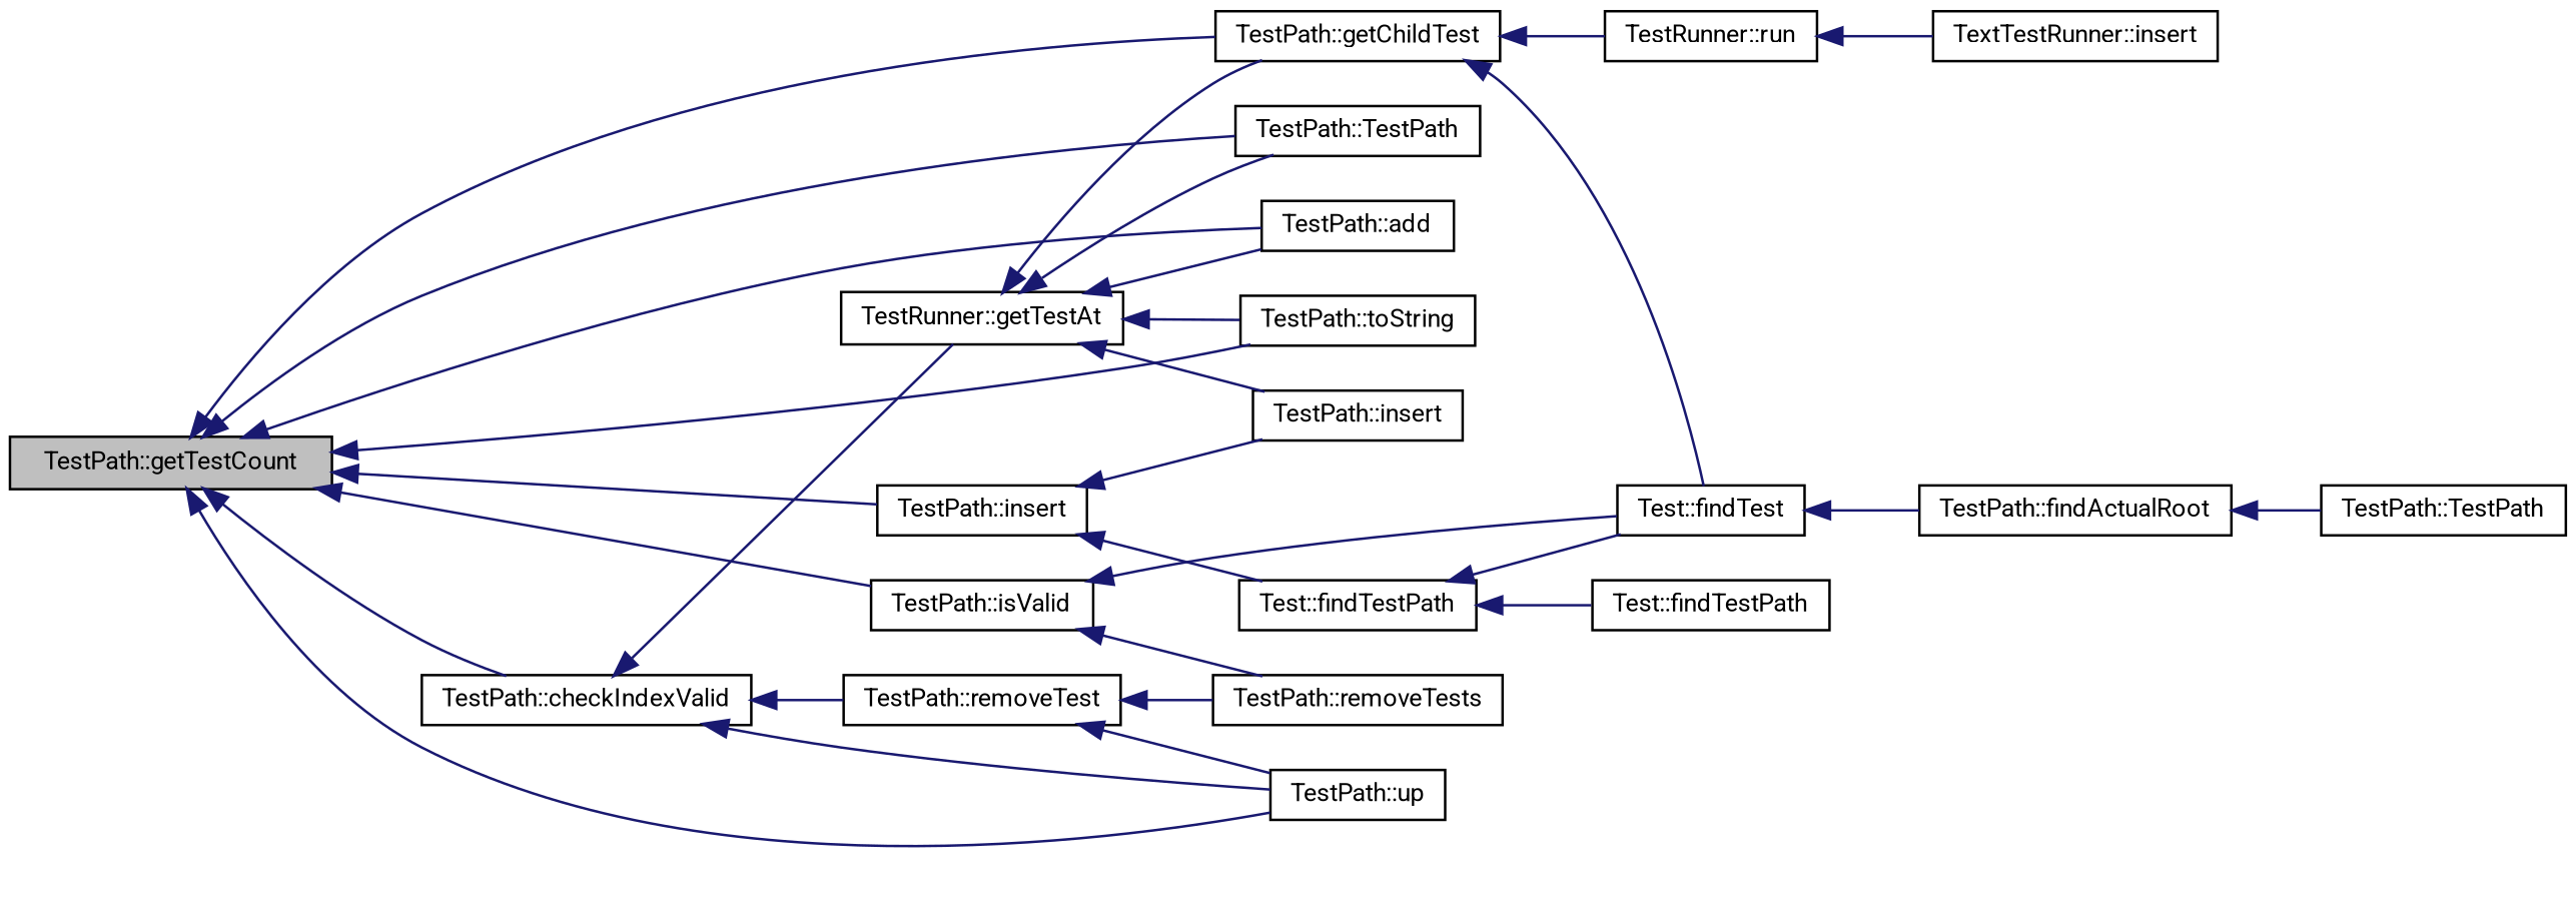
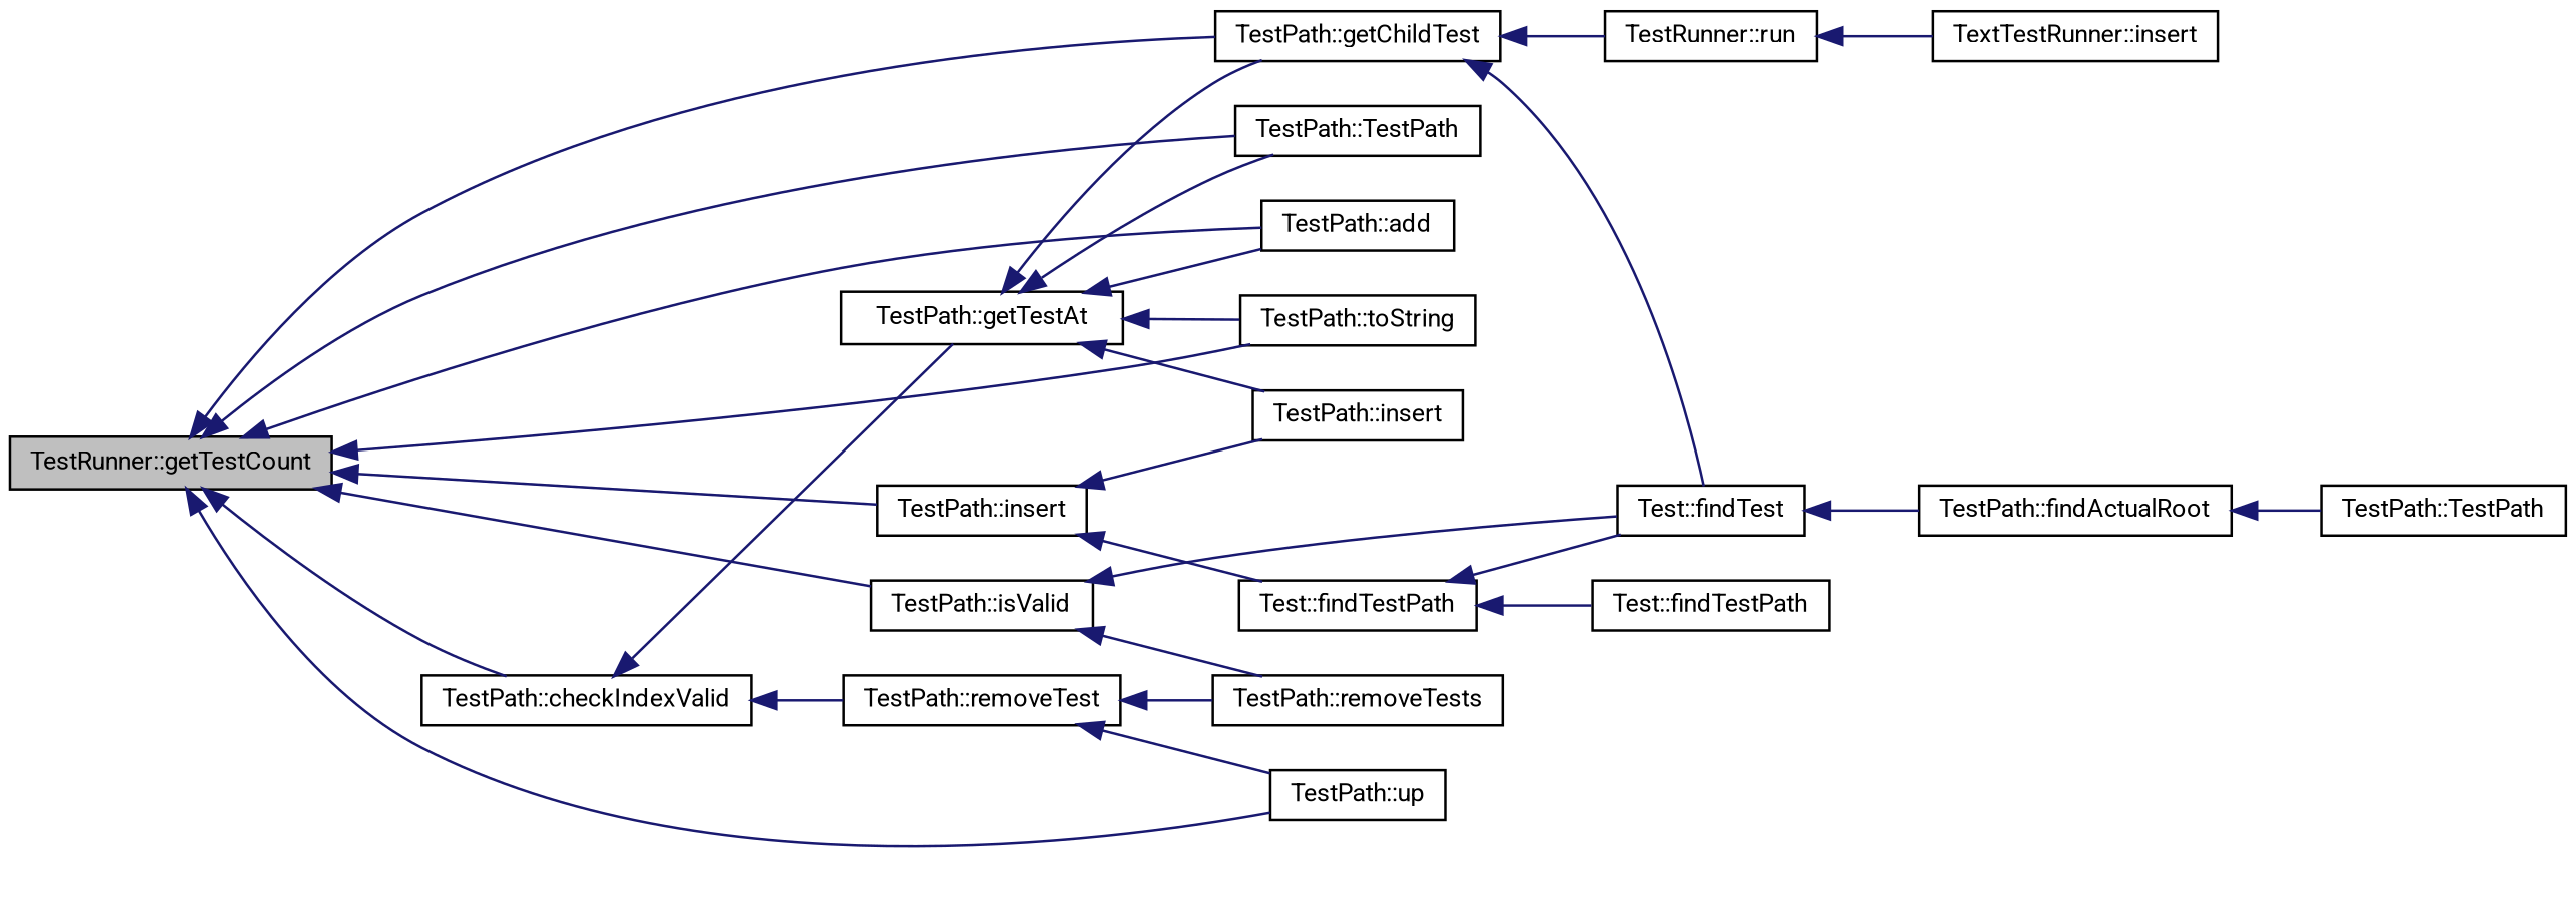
  digraph {
    fontname=Roboto
    rankdir=LR
    node [color=black fillcolor=white fontname=Roboto fontsize=10 shape=record style=filled]
    edge [color=midnightblue dir=back fontname=Roboto fontsize=10 labelfontname=Helvetica labelfontsize=10 style=solid]
-   n1 [fillcolor=grey75 fontcolor=black height=0.2 label="TestPath::getTestCount" width=0.4]
+   n1 [fillcolor=grey75 fontcolor=black height=0.2 label="TestRunner::getTestCount" width=0.4]
    n2 [height=0.2 label="TestPath::TestPath" width=0.4]
    n3 [height=0.2 label="TestPath::isValid" width=0.4]
    n4 [height=0.2 label="TestPath::add" width=0.4]
    n5 [height=0.2 label="TestPath::insert" width=0.4]
    n6 [height=0.2 label="TestPath::up" width=0.4]
    n7 [height=0.2 label="TestPath::getChildTest" width=0.4]
    n8 [height=0.2 label="TestPath::checkIndexValid" width=0.4]
    n9 [height=0.2 label="TestPath::toString" width=0.4]
    n10 [height=0.2 label="Test::findTest" width=0.4]
    n11 [height=0.2 label="TestPath::removeTests" width=0.4]
    n12 [height=0.2 label="Test::findTestPath" width=0.4]
    n13 [height=0.2 label="TestPath::insert" width=0.4]
    n14 [height=0.2 label="TestRunner::run" width=0.4]
    n15 [height=0.2 label="TestPath::removeTest" width=0.4]
-   n16 [height=0.2 label="TestRunner::getTestAt" width=0.4]
+   n16 [height=0.2 label="TestPath::getTestAt" width=0.4]
    n17 [height=0.2 label="TestPath::findActualRoot" width=0.4]
    n18 [height=0.2 label="TestPath::TestPath" width=0.4]
    n19 [height=0.2 label="Test::findTestPath" width=0.4]
    n20 [height=0.2 label="TextTestRunner::insert" width=0.4]
    n1 -> n2
    n1 -> n3
    n1 -> n4
    n1 -> n5
    n1 -> n6
    n1 -> n7
    n1 -> n8
    n1 -> n9
    n3 -> n10
    n3 -> n11
    n5 -> n12
    n5 -> n13
    n7 -> n10
    n7 -> n14
-   n8 -> n6
    n8 -> n15
    n8 -> n16
    n10 -> n17
    n12 -> n10
    n12 -> n19
    n14 -> n20
    n15 -> n6
    n15 -> n11
    n16 -> n2
    n16 -> n4
    n16 -> n7
    n16 -> n9
    n16 -> n13
    n17 -> n18
  }
